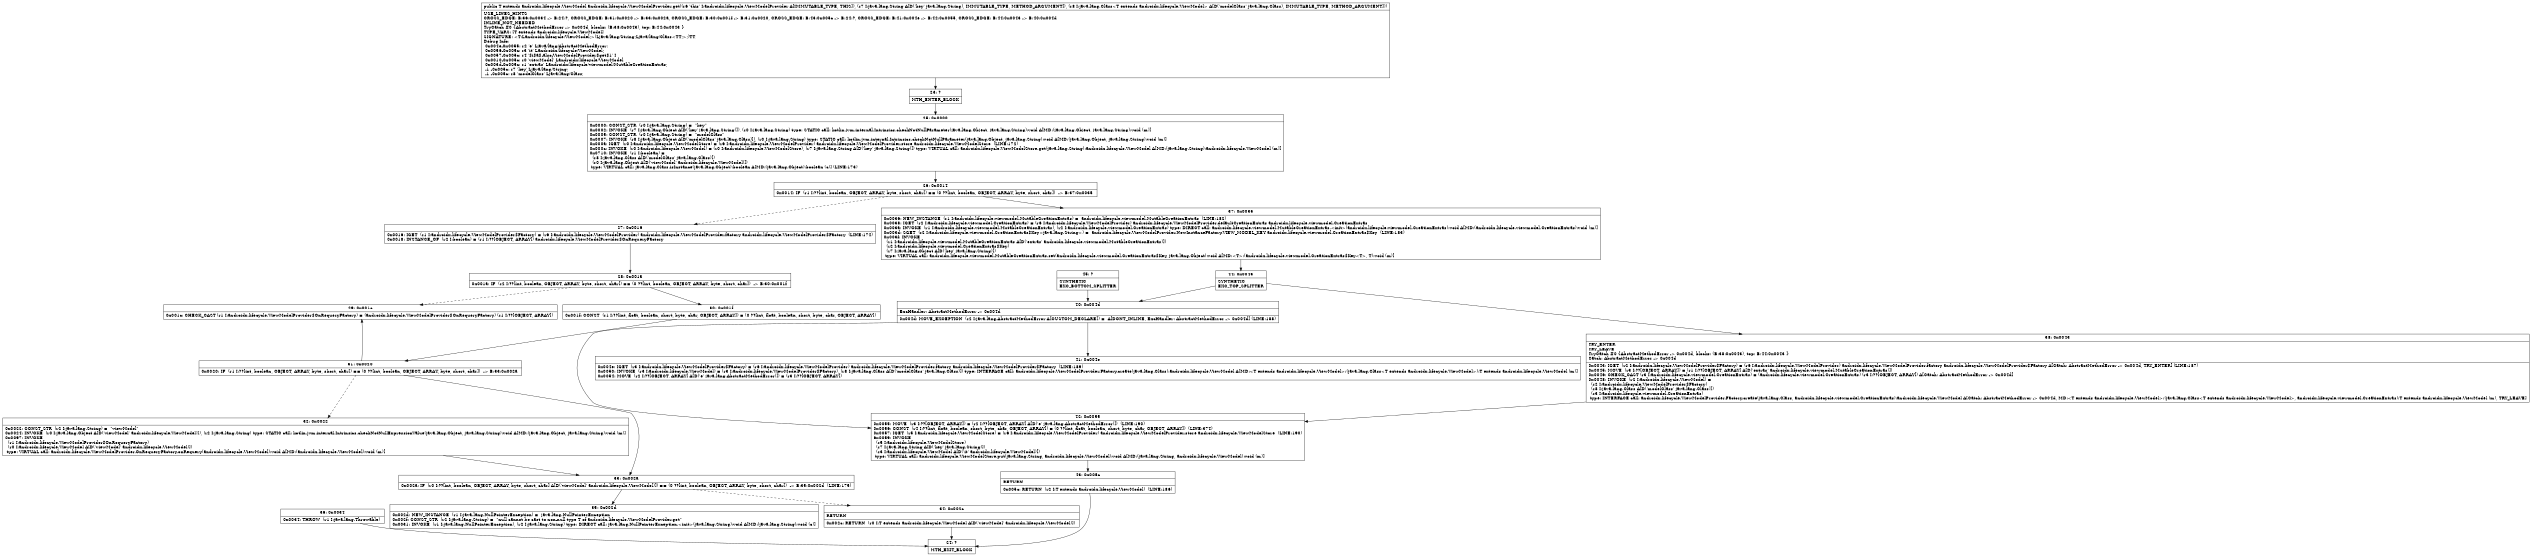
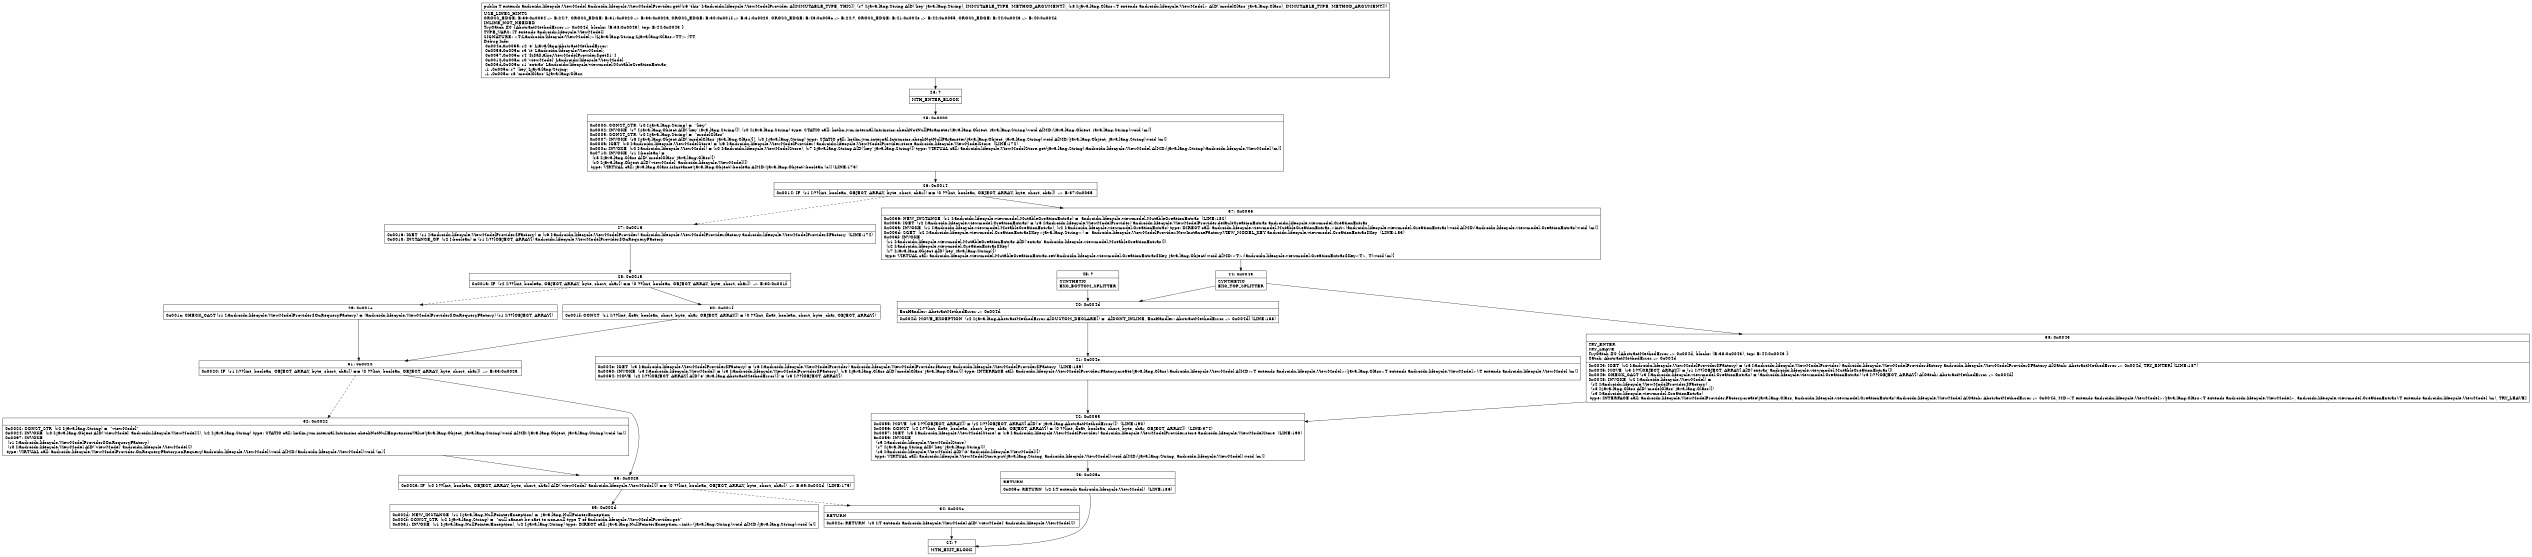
  digraph {
    node [shape=record]
    n1 [label="{23\:\ ?|MTH_ENTER_BLOCK\l}"]
    n2 [label="{25\:\ 0x0000|0x0000: CONST_STR  (r0 I:java.lang.String) =  \"key\" \l0x0002: INVOKE  (r7 I:java.lang.Object A[D('key' java.lang.String)]), (r0 I:java.lang.String) type: STATIC call: kotlin.jvm.internal.Intrinsics.checkNotNullParameter(java.lang.Object, java.lang.String):void A[MD:(java.lang.Object, java.lang.String):void (m)]\l0x0005: CONST_STR  (r0 I:java.lang.String) =  \"modelClass\" \l0x0007: INVOKE  (r8 I:java.lang.Object A[D('modelClass' java.lang.Class)]), (r0 I:java.lang.String) type: STATIC call: kotlin.jvm.internal.Intrinsics.checkNotNullParameter(java.lang.Object, java.lang.String):void A[MD:(java.lang.Object, java.lang.String):void (m)]\l0x000a: IGET  (r0 I:androidx.lifecycle.ViewModelStore) = (r6 I:androidx.lifecycle.ViewModelProvider) androidx.lifecycle.ViewModelProvider.store androidx.lifecycle.ViewModelStore  (LINE:172)\l0x000c: INVOKE  (r0 I:androidx.lifecycle.ViewModel) = (r0 I:androidx.lifecycle.ViewModelStore), (r7 I:java.lang.String A[D('key' java.lang.String)]) type: VIRTUAL call: androidx.lifecycle.ViewModelStore.get(java.lang.String):androidx.lifecycle.ViewModel A[MD:(java.lang.String):androidx.lifecycle.ViewModel (m)]\l0x0710: INVOKE  (r1 I:boolean) = \l  (r8 I:java.lang.Class A[D('modelClass' java.lang.Class)])\l  (r0 I:java.lang.Object A[D('viewModel' androidx.lifecycle.ViewModel)])\l type: VIRTUAL call: java.lang.Class.isInstance(java.lang.Object):boolean A[MD:(java.lang.Object):boolean (c)] (LINE:173)\l}"]
    n3 [label="{26\:\ 0x0014|0x0014: IF  (r1 I:??[int, boolean, OBJECT, ARRAY, byte, short, char]) == (0 ??[int, boolean, OBJECT, ARRAY, byte, short, char])  \-\> B:37:0x0035 \l}"]
    n4 [label="{27\:\ 0x0016|0x0016: IGET  (r1 I:androidx.lifecycle.ViewModelProvider$Factory) = (r6 I:androidx.lifecycle.ViewModelProvider) androidx.lifecycle.ViewModelProvider.factory androidx.lifecycle.ViewModelProvider$Factory  (LINE:174)\l0x0018: INSTANCE_OF  (r2 I:boolean) = (r1 I:??[OBJECT, ARRAY]) androidx.lifecycle.ViewModelProvider$OnRequeryFactory \l}"]
    n5 [label="{37\:\ 0x0035|0x0036: NEW_INSTANCE  (r1 I:androidx.lifecycle.viewmodel.MutableCreationExtras) =  androidx.lifecycle.viewmodel.MutableCreationExtras  (LINE:182)\l0x0038: IGET  (r2 I:androidx.lifecycle.viewmodel.CreationExtras) = (r6 I:androidx.lifecycle.ViewModelProvider) androidx.lifecycle.ViewModelProvider.defaultCreationExtras androidx.lifecycle.viewmodel.CreationExtras \l0x003a: INVOKE  (r1 I:androidx.lifecycle.viewmodel.MutableCreationExtras), (r2 I:androidx.lifecycle.viewmodel.CreationExtras) type: DIRECT call: androidx.lifecycle.viewmodel.MutableCreationExtras.\<init\>(androidx.lifecycle.viewmodel.CreationExtras):void A[MD:(androidx.lifecycle.viewmodel.CreationExtras):void (m)]\l0x003d: SGET  (r2 I:androidx.lifecycle.viewmodel.CreationExtras$Key\<java.lang.String\>) =  androidx.lifecycle.ViewModelProvider.NewInstanceFactory.VIEW_MODEL_KEY androidx.lifecycle.viewmodel.CreationExtras$Key  (LINE:183)\l0x003f: INVOKE  \l  (r1 I:androidx.lifecycle.viewmodel.MutableCreationExtras A[D('extras' androidx.lifecycle.viewmodel.MutableCreationExtras)])\l  (r2 I:androidx.lifecycle.viewmodel.CreationExtras$Key)\l  (r7 I:java.lang.Object A[D('key' java.lang.String)])\l type: VIRTUAL call: androidx.lifecycle.viewmodel.MutableCreationExtras.set(androidx.lifecycle.viewmodel.CreationExtras$Key, java.lang.Object):void A[MD:\<T\>:(androidx.lifecycle.viewmodel.CreationExtras$Key\<T\>, T):void (m)]\l}"]
    n6 [label="{28\:\ 0x001a|0x001a: IF  (r2 I:??[int, boolean, OBJECT, ARRAY, byte, short, char]) == (0 ??[int, boolean, OBJECT, ARRAY, byte, short, char])  \-\> B:30:0x001f \l}"]
    n7 [label="{44\:\ 0x0043|SYNTHETIC\lEXC_TOP_SPLITTER\l}"]
    n8 [label="{29\:\ 0x001c|0x001c: CHECK_CAST (r1 I:androidx.lifecycle.ViewModelProvider$OnRequeryFactory) = (androidx.lifecycle.ViewModelProvider$OnRequeryFactory) (r1 I:??[OBJECT, ARRAY]) \l}"]
    n9 [label="{30\:\ 0x001f|0x001f: CONST  (r1 I:??[int, float, boolean, short, byte, char, OBJECT, ARRAY]) = (0 ??[int, float, boolean, short, byte, char, OBJECT, ARRAY]) \l}"]
    n10 [label="{31\:\ 0x0020|0x0020: IF  (r1 I:??[int, boolean, OBJECT, ARRAY, byte, short, char]) == (0 ??[int, boolean, OBJECT, ARRAY, byte, short, char])  \-\> B:33:0x002a \l}"]
    n11 [label="{32\:\ 0x0022|0x0022: CONST_STR  (r2 I:java.lang.String) =  \"viewModel\" \l0x0024: INVOKE  (r0 I:java.lang.Object A[D('viewModel' androidx.lifecycle.ViewModel)]), (r2 I:java.lang.String) type: STATIC call: kotlin.jvm.internal.Intrinsics.checkNotNullExpressionValue(java.lang.Object, java.lang.String):void A[MD:(java.lang.Object, java.lang.String):void (m)]\l0x0097: INVOKE  \l  (r1 I:androidx.lifecycle.ViewModelProvider$OnRequeryFactory)\l  (r0 I:androidx.lifecycle.ViewModel A[D('viewModel' androidx.lifecycle.ViewModel)])\l type: VIRTUAL call: androidx.lifecycle.ViewModelProvider.OnRequeryFactory.onRequery(androidx.lifecycle.ViewModel):void A[MD:(androidx.lifecycle.ViewModel):void (m)]\l}"]
    n12 [label="{33\:\ 0x002a|0x002a: IF  (r0 I:??[int, boolean, OBJECT, ARRAY, byte, short, char] A[D('viewModel' androidx.lifecycle.ViewModel)]) == (0 ??[int, boolean, OBJECT, ARRAY, byte, short, char])  \-\> B:35:0x002d  (LINE:175)\l}"]
    n13 [label="{34\:\ 0x002c|RETURN\l|0x002c: RETURN  (r0 I:T extends androidx.lifecycle.ViewModel A[D('viewModel' androidx.lifecycle.ViewModel)]) \l}"]
    n14 [label="{35\:\ 0x002d|0x002d: NEW_INSTANCE  (r1 I:java.lang.NullPointerException) =  java.lang.NullPointerException \l0x002f: CONST_STR  (r2 I:java.lang.String) =  \"null cannot be cast to non\-null type T of androidx.lifecycle.ViewModelProvider.get\" \l0x0031: INVOKE  (r1 I:java.lang.NullPointerException), (r2 I:java.lang.String) type: DIRECT call: java.lang.NullPointerException.\<init\>(java.lang.String):void A[MD:(java.lang.String):void (c)]\l}"]
    n15 [label="{24\:\ ?|MTH_EXIT_BLOCK\l}"]
-   n16 [label="{36\:\ 0x0034|0x0034: THROW  (r1 I:java.lang.Throwable) \l}"]
    n17 [label="{38\:\ 0x0043|TRY_ENTER\lTRY_LEAVE\lTryCatch #0 \{AbstractMethodError \-\> 0x004d, blocks: (B:38:0x0043), top: B:44:0x0043 \}\lCatch: AbstractMethodError \-\> 0x004d\l|0x0043: IGET  (r2 I:androidx.lifecycle.ViewModelProvider$Factory) = (r6 I:androidx.lifecycle.ViewModelProvider) androidx.lifecycle.ViewModelProvider.factory androidx.lifecycle.ViewModelProvider$Factory A[Catch: AbstractMethodError \-\> 0x004d, TRY_ENTER] (LINE:187)\l0x0045: MOVE  (r3 I:??[OBJECT, ARRAY]) = (r1 I:??[OBJECT, ARRAY] A[D('extras' androidx.lifecycle.viewmodel.MutableCreationExtras)]) \l0x0046: CHECK_CAST (r3 I:androidx.lifecycle.viewmodel.CreationExtras) = (androidx.lifecycle.viewmodel.CreationExtras) (r3 I:??[OBJECT, ARRAY]) A[Catch: AbstractMethodError \-\> 0x004d]\l0x0048: INVOKE  (r2 I:androidx.lifecycle.ViewModel) = \l  (r2 I:androidx.lifecycle.ViewModelProvider$Factory)\l  (r8 I:java.lang.Class A[D('modelClass' java.lang.Class)])\l  (r3 I:androidx.lifecycle.viewmodel.CreationExtras)\l type: INTERFACE call: androidx.lifecycle.ViewModelProvider.Factory.create(java.lang.Class, androidx.lifecycle.viewmodel.CreationExtras):androidx.lifecycle.ViewModel A[Catch: AbstractMethodError \-\> 0x004d, MD:\<T extends androidx.lifecycle.ViewModel\>:(java.lang.Class\<T extends androidx.lifecycle.ViewModel\>, androidx.lifecycle.viewmodel.CreationExtras):T extends androidx.lifecycle.ViewModel (m), TRY_LEAVE]\l}"]
    n18 [label="{40\:\ 0x004d|ExcHandler: AbstractMethodError \-\> 0x004d\l|0x004d: MOVE_EXCEPTION  (r2 I:java.lang.AbstractMethodError A[CUSTOM_DECLARE]) =  A[DONT_INLINE, ExcHandler: AbstractMethodError \-\> 0x004d] (LINE:188)\l}"]
    n19 [label="{42\:\ 0x0055|0x0055: MOVE  (r3 I:??[OBJECT, ARRAY]) = (r2 I:??[OBJECT, ARRAY] A[D('e' java.lang.AbstractMethodError)])  (LINE:190)\l0x0056: CONST  (r4 I:??[int, float, boolean, short, byte, char, OBJECT, ARRAY]) = (0 ??[int, float, boolean, short, byte, char, OBJECT, ARRAY])  (LINE:374)\l0x0057: IGET  (r5 I:androidx.lifecycle.ViewModelStore) = (r6 I:androidx.lifecycle.ViewModelProvider) androidx.lifecycle.ViewModelProvider.store androidx.lifecycle.ViewModelStore  (LINE:190)\l6x0059: INVOKE  \l  (r5 I:androidx.lifecycle.ViewModelStore)\l  (r7 I:java.lang.String A[D('key' java.lang.String)])\l  (r3 I:androidx.lifecycle.ViewModel A[D('it' androidx.lifecycle.ViewModel)])\l type: VIRTUAL call: androidx.lifecycle.ViewModelStore.put(java.lang.String, androidx.lifecycle.ViewModel):void A[MD:(java.lang.String, androidx.lifecycle.ViewModel):void (m)]\l}"]
    n20 [label="{41\:\ 0x004e|0x004e: IGET  (r3 I:androidx.lifecycle.ViewModelProvider$Factory) = (r6 I:androidx.lifecycle.ViewModelProvider) androidx.lifecycle.ViewModelProvider.factory androidx.lifecycle.ViewModelProvider$Factory  (LINE:189)\l0x0050: INVOKE  (r3 I:androidx.lifecycle.ViewModel) = (r3 I:androidx.lifecycle.ViewModelProvider$Factory), (r8 I:java.lang.Class A[D('modelClass' java.lang.Class)]) type: INTERFACE call: androidx.lifecycle.ViewModelProvider.Factory.create(java.lang.Class):androidx.lifecycle.ViewModel A[MD:\<T extends androidx.lifecycle.ViewModel\>:(java.lang.Class\<T extends androidx.lifecycle.ViewModel\>):T extends androidx.lifecycle.ViewModel (m)]\l0x0054: MOVE  (r2 I:??[OBJECT, ARRAY] A[D('e' java.lang.AbstractMethodError)]) = (r3 I:??[OBJECT, ARRAY]) \l}"]
    n21 [label="{43\:\ 0x005c|RETURN\l|0x005c: RETURN  (r2 I:T extends androidx.lifecycle.ViewModel)  (LINE:186)\l}"]
    n22 [label="{45\:\ ?|SYNTHETIC\lEXC_BOTTOM_SPLITTER\l}"]
    n23 [label="{public T extends androidx.lifecycle.ViewModel androidx.lifecycle.ViewModelProvider.get((r6 'this' I:androidx.lifecycle.ViewModelProvider A[IMMUTABLE_TYPE, THIS]), (r7 I:java.lang.String A[D('key' java.lang.String), IMMUTABLE_TYPE, METHOD_ARGUMENT]), (r8 I:java.lang.Class\<T extends androidx.lifecycle.ViewModel\> A[D('modelClass' java.lang.Class), IMMUTABLE_TYPE, METHOD_ARGUMENT]))  | USE_LINES_HINTS\lCROSS_EDGE: B:36:0x0034 \-\> B:24:?, CROSS_EDGE: B:31:0x0020 \-\> B:33:0x002a, CROSS_EDGE: B:30:0x001f \-\> B:31:0x0020, CROSS_EDGE: B:43:0x005c \-\> B:24:?, CROSS_EDGE: B:41:0x004e \-\> B:42:0x0055, CROSS_EDGE: B:44:0x0043 \-\> B:40:0x004d\lINLINE_NOT_NEEDED\lTryCatch #0 \{AbstractMethodError \-\> 0x004d, blocks: (B:38:0x0043), top: B:44:0x0043 \}\lTYPE_VARS: [T extends androidx.lifecycle.ViewModel]\lSIGNATURE: \<T:Landroidx\/lifecycle\/ViewModel;\>(Ljava\/lang\/String;Ljava\/lang\/Class\<TT;\>;)TT;\lDebug Info:\l  0x004e\-0x0055: r2 'e' Ljava\/lang\/AbstractMethodError;\l  0x0056\-0x005c: r3 'it' Landroidx\/lifecycle\/ViewModel;\l  0x0057\-0x005c: r4 '$i$a$\-also\-ViewModelProvider$get$1' I\l  0x0010\-0x005c: r0 'viewModel' Landroidx\/lifecycle\/ViewModel;\l  0x003d\-0x005c: r1 'extras' Landroidx\/lifecycle\/viewmodel\/MutableCreationExtras;\l  \-1 \-0x005c: r7 'key' Ljava\/lang\/String;\l  \-1 \-0x005c: r8 'modelClass' Ljava\/lang\/Class;\l}"]
    n1 -> n2
    n2 -> n3
    n3 -> n4 [style=dashed]
    n3 -> n5
    n4 -> n6
    n5 -> n7
    n6 -> n8 [style=dashed]
    n6 -> n9
    n7 -> n17
    n7 -> n18
-   n10 -> n8
+   n8 -> n10
    n9 -> n10
    n10 -> n11 [style=dashed]
    n10 -> n12
    n11 -> n12
    n12 -> n13 [style=dashed]
    n12 -> n14
    n13 -> n15
-   n16 -> n15
    n17 -> n19
    n18 -> n20
    n19 -> n21
-   n18 -> n19
+   n20 -> n19
    n21 -> n15
    n22 -> n18
    n23 -> n1
  }
